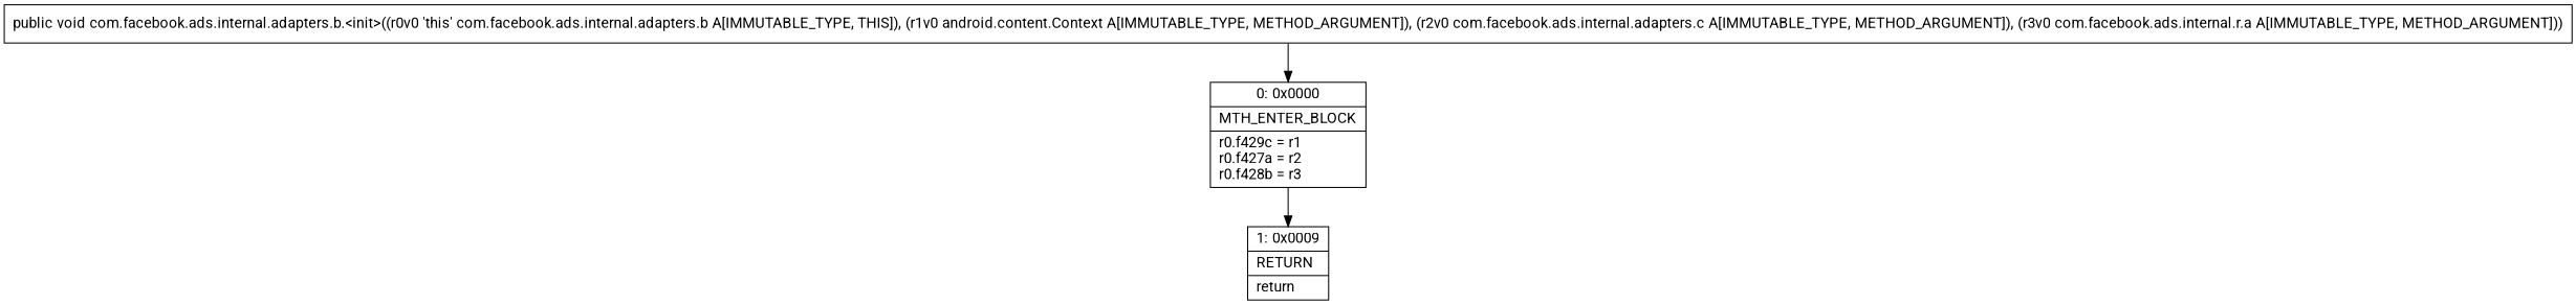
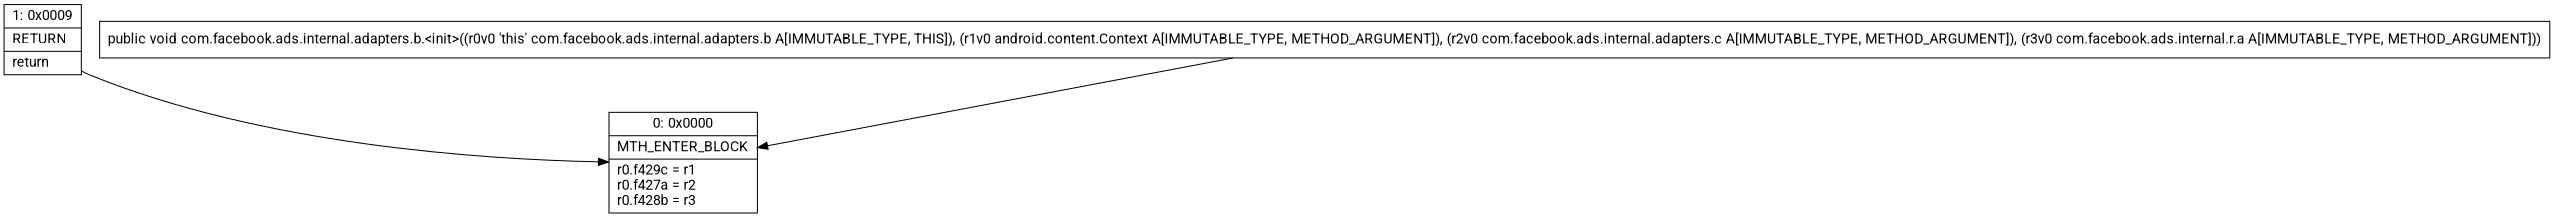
  digraph {
    fontname=Roboto
    node [shape=record fontname=Roboto]
    edge [fontname=Roboto]
    n1 [label="{0\:\ 0x0000|MTH_ENTER_BLOCK\l|r0.f429c = r1\lr0.f427a = r2\lr0.f428b = r3\l}"]
    n2 [label="{1\:\ 0x0009|RETURN\l|return\l}"]
    n3 [label="{public void com.facebook.ads.internal.adapters.b.\<init\>((r0v0 'this' com.facebook.ads.internal.adapters.b A[IMMUTABLE_TYPE, THIS]), (r1v0 android.content.Context A[IMMUTABLE_TYPE, METHOD_ARGUMENT]), (r2v0 com.facebook.ads.internal.adapters.c A[IMMUTABLE_TYPE, METHOD_ARGUMENT]), (r3v0 com.facebook.ads.internal.r.a A[IMMUTABLE_TYPE, METHOD_ARGUMENT])) }"]
-   n1 -> n2
+   n2 -> n1
    n3 -> n1
  }
